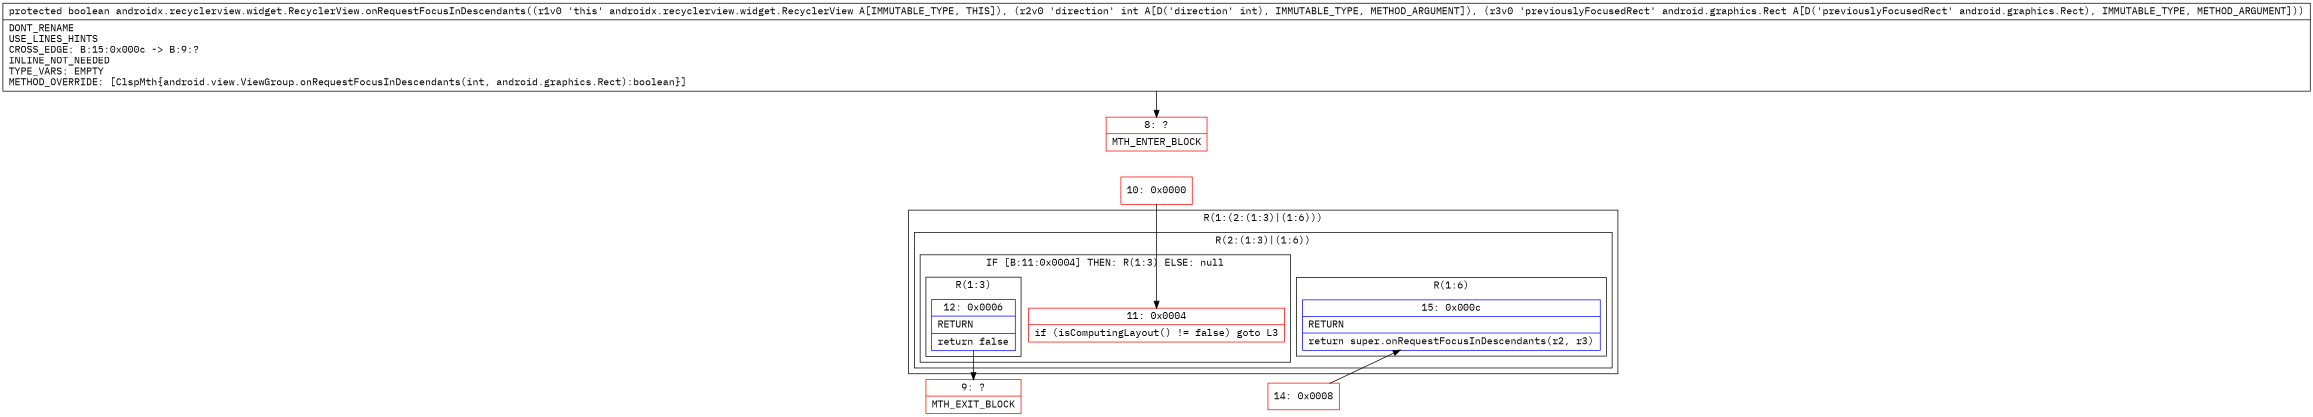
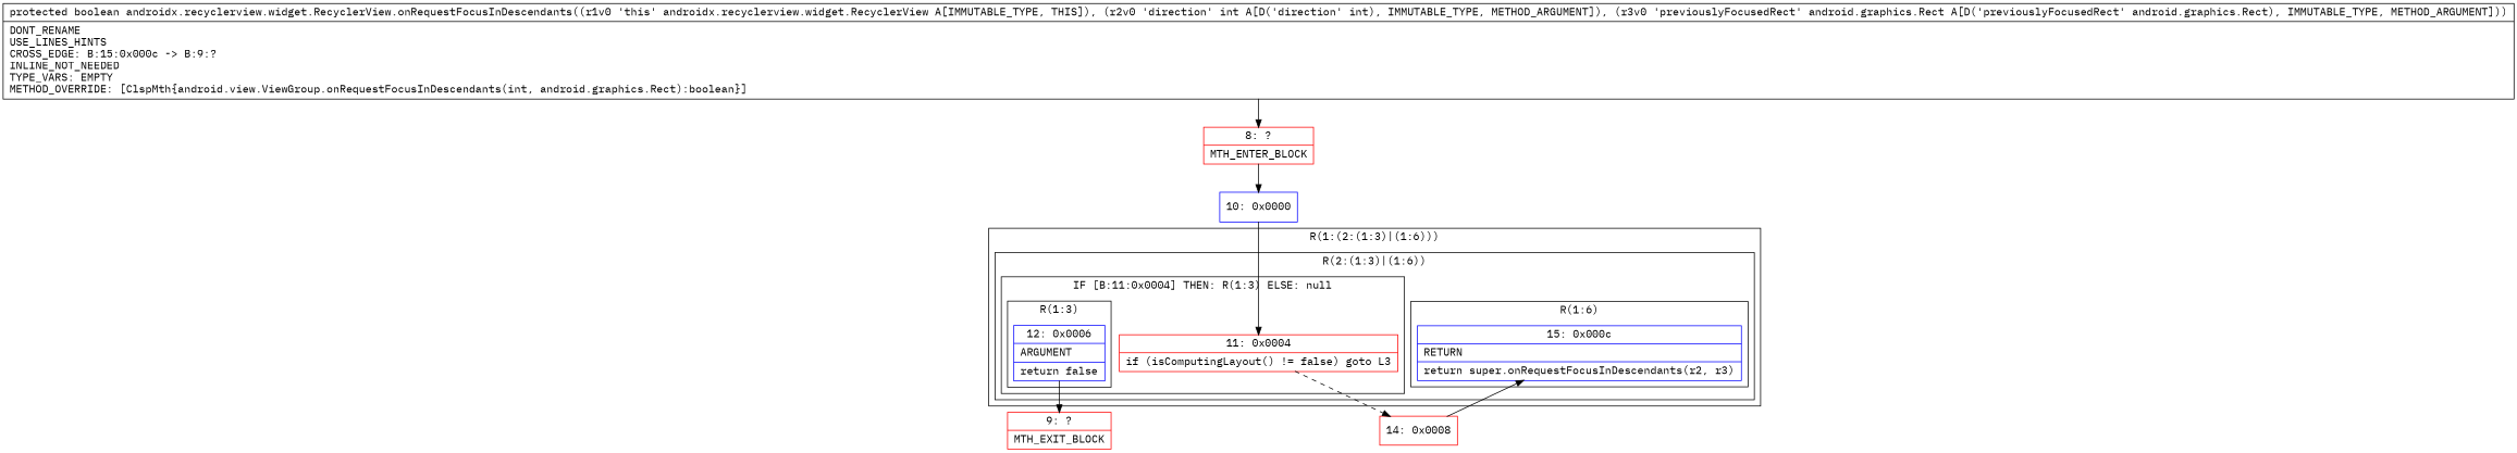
  digraph {
    fontname="IBM Plex Mono"
    node [color=red fontname="IBM Plex Mono" shape=record]
    edge [fontname="IBM Plex Mono"]
-   n1 [color=blue label="{12\:\ 0x0006|RETURN\l|return false\l}"]
+   n1 [color=blue label="{12\:\ 0x0006|ARGUMENT\l|return false\l}"]
    n2 [label="{11\:\ 0x0004|if (isComputingLayout() != false) goto L3\l}"]
    n3 [color=blue label="{15\:\ 0x000c|RETURN\l|return super.onRequestFocusInDescendants(r2, r3)\l}"]
    n4 [label="{9\:\ ?|MTH_EXIT_BLOCK\l}"]
    n5 [label="{14\:\ 0x0008}"]
    n6 [label="{8\:\ ?|MTH_ENTER_BLOCK\l}"]
-   n7 [label="{10\:\ 0x0000}"]
+   n7 [color=blue label="{10\:\ 0x0000}"]
    n8 [label="{protected boolean androidx.recyclerview.widget.RecyclerView.onRequestFocusInDescendants((r1v0 'this' androidx.recyclerview.widget.RecyclerView A[IMMUTABLE_TYPE, THIS]), (r2v0 'direction' int A[D('direction' int), IMMUTABLE_TYPE, METHOD_ARGUMENT]), (r3v0 'previouslyFocusedRect' android.graphics.Rect A[D('previouslyFocusedRect' android.graphics.Rect), IMMUTABLE_TYPE, METHOD_ARGUMENT]))  | DONT_RENAME\lUSE_LINES_HINTS\lCROSS_EDGE: B:15:0x000c \-\> B:9:?\lINLINE_NOT_NEEDED\lTYPE_VARS: EMPTY\lMETHOD_OVERRIDE: [ClspMth\{android.view.ViewGroup.onRequestFocusInDescendants(int, android.graphics.Rect):boolean\}]\l}" color=""]
    subgraph cluster_1 {
      label="R(1:(2:(1:3)|(1:6)))"
      subgraph cluster_2 {
        label="R(2:(1:3)|(1:6))"
        subgraph cluster_3 {
          label="IF [B:11:0x0004] THEN: R(1:3) ELSE: null"
          n2
          subgraph cluster_4 {
            label="R(1:3)"
            n1
          }
        }
        subgraph cluster_5 {
          label="R(1:6)"
          n3
        }
      }
    }
    n1 -> n4
+   n2 -> n5 [style=dashed]
    n5 -> n3
+   n6 -> n7
    n7 -> n2
    n8 -> n6
  }
